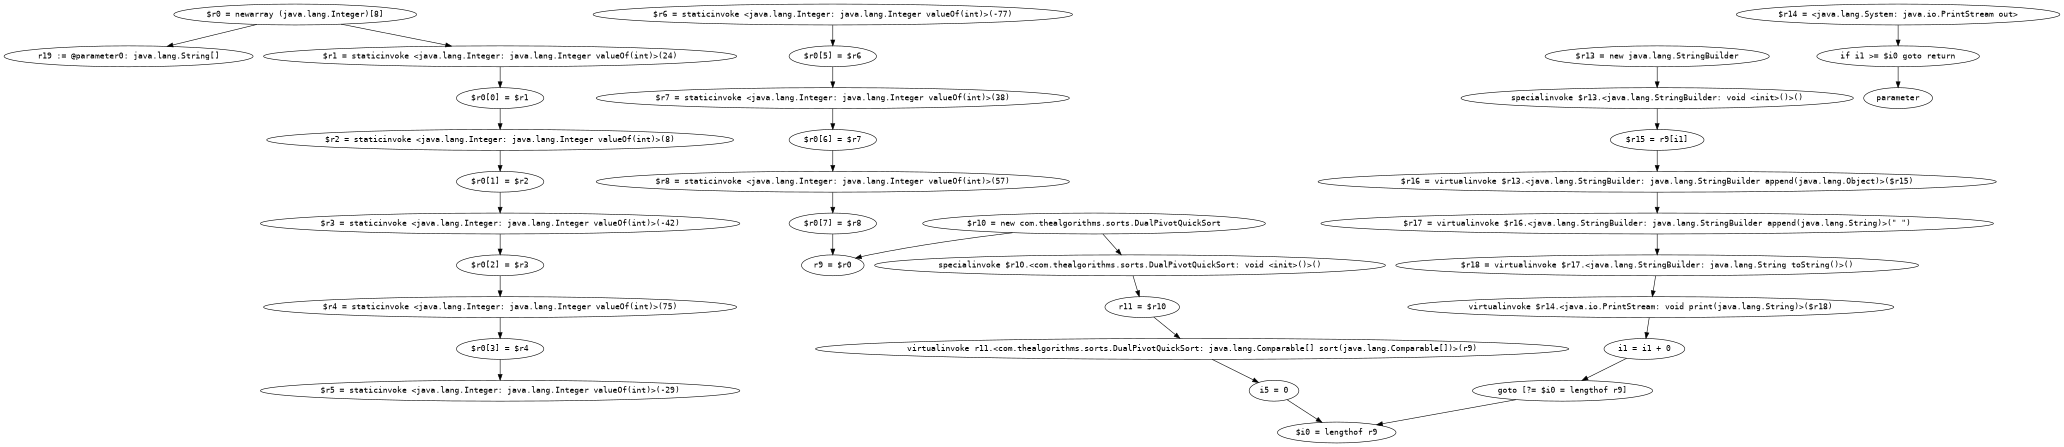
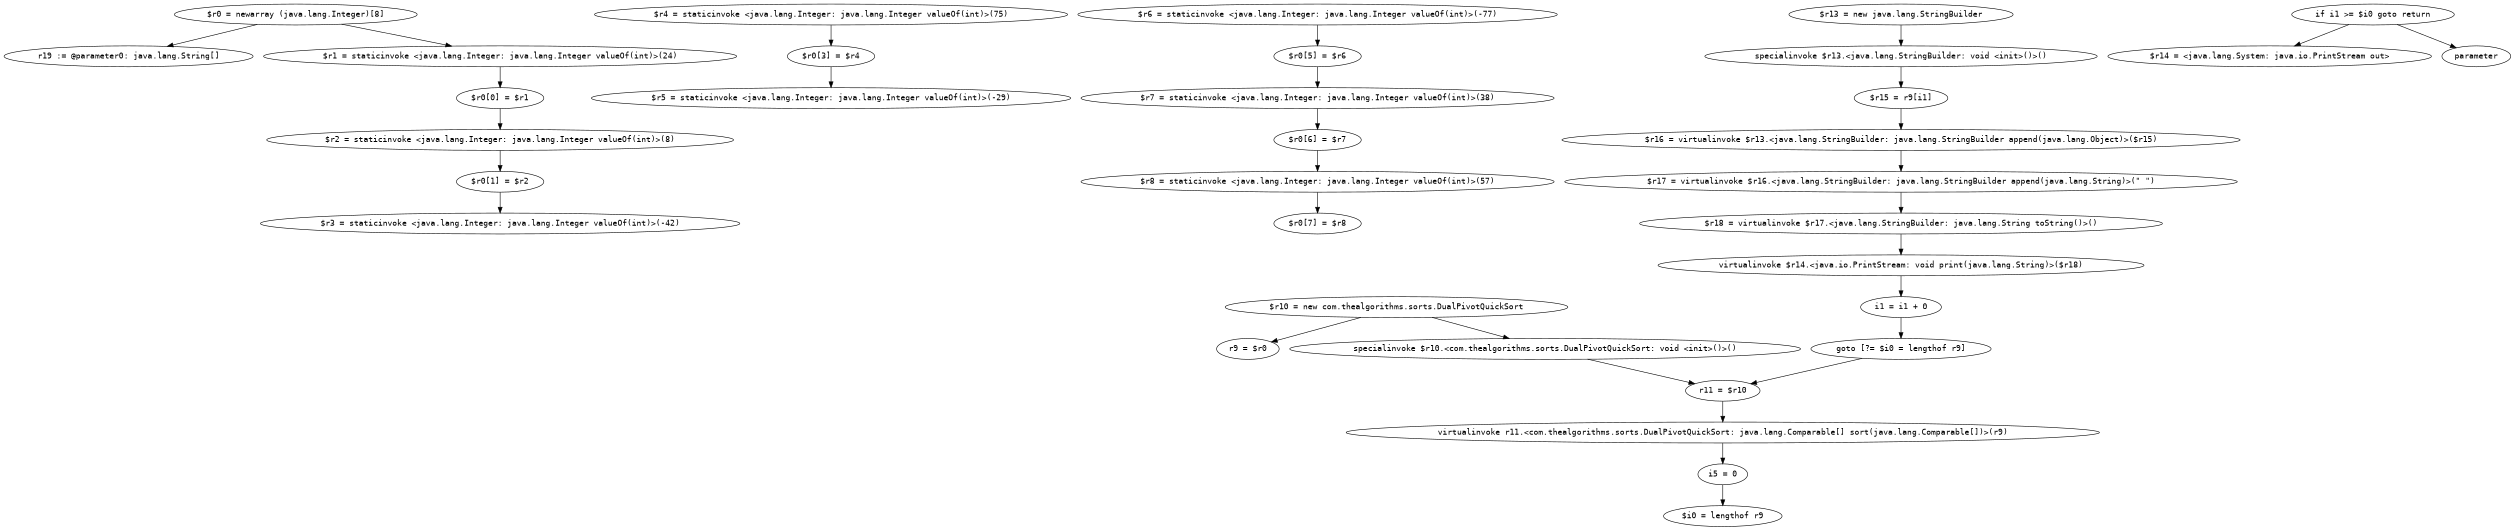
  digraph {
    fontname="DejaVu Sans Mono"
    node [fontname="DejaVu Sans Mono"]
    edge [fontname="DejaVu Sans Mono"]
    "$r0 = newarray (java.lang.Integer)[8]"
    "r19 := @parameter0: java.lang.String[]"
    "$r1 = staticinvoke <java.lang.Integer: java.lang.Integer valueOf(int)>(24)"
    "$r0[0] = $r1"
    "$r2 = staticinvoke <java.lang.Integer: java.lang.Integer valueOf(int)>(8)"
    "$r0[1] = $r2"
    "$r3 = staticinvoke <java.lang.Integer: java.lang.Integer valueOf(int)>(-42)"
-   "$r0[2] = $r3"
    "$r4 = staticinvoke <java.lang.Integer: java.lang.Integer valueOf(int)>(75)"
    "$r0[3] = $r4"
    "$r5 = staticinvoke <java.lang.Integer: java.lang.Integer valueOf(int)>(-29)"
    "$r6 = staticinvoke <java.lang.Integer: java.lang.Integer valueOf(int)>(-77)"
    "$r0[5] = $r6"
    "$r7 = staticinvoke <java.lang.Integer: java.lang.Integer valueOf(int)>(38)"
    "$r0[6] = $r7"
    "$r8 = staticinvoke <java.lang.Integer: java.lang.Integer valueOf(int)>(57)"
    "$r0[7] = $r8"
    "r9 = $r0"
    "$r10 = new com.thealgorithms.sorts.DualPivotQuickSort"
    "specialinvoke $r10.<com.thealgorithms.sorts.DualPivotQuickSort: void <init>()>()"
    "r11 = $r10"
    "virtualinvoke r11.<com.thealgorithms.sorts.DualPivotQuickSort: java.lang.Comparable[] sort(java.lang.Comparable[])>(r9)"
    n23 [label="i5 = 0"]
    "$i0 = lengthof r9"
    "if i1 >= $i0 goto return"
    "$r14 = <java.lang.System: java.io.PrintStream out>"
    n27 [label=parameter]
    "$r13 = new java.lang.StringBuilder"
    "specialinvoke $r13.<java.lang.StringBuilder: void <init>()>()"
    "$r15 = r9[i1]"
    "$r16 = virtualinvoke $r13.<java.lang.StringBuilder: java.lang.StringBuilder append(java.lang.Object)>($r15)"
    "$r17 = virtualinvoke $r16.<java.lang.StringBuilder: java.lang.StringBuilder append(java.lang.String)>(\" \")"
    "$r18 = virtualinvoke $r17.<java.lang.StringBuilder: java.lang.String toString()>()"
    "virtualinvoke $r14.<java.io.PrintStream: void print(java.lang.String)>($r18)"
    n35 [label="i1 = i1 + 0"]
    "goto [?= $i0 = lengthof r9]"
    "$r0 = newarray (java.lang.Integer)[8]" -> "r19 := @parameter0: java.lang.String[]"
    "$r0 = newarray (java.lang.Integer)[8]" -> "$r1 = staticinvoke <java.lang.Integer: java.lang.Integer valueOf(int)>(24)"
    "$r1 = staticinvoke <java.lang.Integer: java.lang.Integer valueOf(int)>(24)" -> "$r0[0] = $r1"
    "$r0[0] = $r1" -> "$r2 = staticinvoke <java.lang.Integer: java.lang.Integer valueOf(int)>(8)"
    "$r2 = staticinvoke <java.lang.Integer: java.lang.Integer valueOf(int)>(8)" -> "$r0[1] = $r2"
    "$r0[1] = $r2" -> "$r3 = staticinvoke <java.lang.Integer: java.lang.Integer valueOf(int)>(-42)"
-   "$r3 = staticinvoke <java.lang.Integer: java.lang.Integer valueOf(int)>(-42)" -> "$r0[2] = $r3"
-   "$r0[2] = $r3" -> "$r4 = staticinvoke <java.lang.Integer: java.lang.Integer valueOf(int)>(75)"
    "$r4 = staticinvoke <java.lang.Integer: java.lang.Integer valueOf(int)>(75)" -> "$r0[3] = $r4"
    "$r0[3] = $r4" -> "$r5 = staticinvoke <java.lang.Integer: java.lang.Integer valueOf(int)>(-29)"
    "$r6 = staticinvoke <java.lang.Integer: java.lang.Integer valueOf(int)>(-77)" -> "$r0[5] = $r6"
    "$r0[5] = $r6" -> "$r7 = staticinvoke <java.lang.Integer: java.lang.Integer valueOf(int)>(38)"
    "$r7 = staticinvoke <java.lang.Integer: java.lang.Integer valueOf(int)>(38)" -> "$r0[6] = $r7"
    "$r0[6] = $r7" -> "$r8 = staticinvoke <java.lang.Integer: java.lang.Integer valueOf(int)>(57)"
    "$r8 = staticinvoke <java.lang.Integer: java.lang.Integer valueOf(int)>(57)" -> "$r0[7] = $r8"
-   "$r0[7] = $r8" -> "r9 = $r0"
    "$r10 = new com.thealgorithms.sorts.DualPivotQuickSort" -> "r9 = $r0"
    "$r10 = new com.thealgorithms.sorts.DualPivotQuickSort" -> "specialinvoke $r10.<com.thealgorithms.sorts.DualPivotQuickSort: void <init>()>()"
    "specialinvoke $r10.<com.thealgorithms.sorts.DualPivotQuickSort: void <init>()>()" -> "r11 = $r10"
    "r11 = $r10" -> "virtualinvoke r11.<com.thealgorithms.sorts.DualPivotQuickSort: java.lang.Comparable[] sort(java.lang.Comparable[])>(r9)"
    "virtualinvoke r11.<com.thealgorithms.sorts.DualPivotQuickSort: java.lang.Comparable[] sort(java.lang.Comparable[])>(r9)" -> n23
    n23 -> "$i0 = lengthof r9"
-   "$r14 = <java.lang.System: java.io.PrintStream out>" -> "if i1 >= $i0 goto return"
+   "if i1 >= $i0 goto return" -> "$r14 = <java.lang.System: java.io.PrintStream out>"
    "if i1 >= $i0 goto return" -> n27
    "$r13 = new java.lang.StringBuilder" -> "specialinvoke $r13.<java.lang.StringBuilder: void <init>()>()"
    "specialinvoke $r13.<java.lang.StringBuilder: void <init>()>()" -> "$r15 = r9[i1]"
    "$r15 = r9[i1]" -> "$r16 = virtualinvoke $r13.<java.lang.StringBuilder: java.lang.StringBuilder append(java.lang.Object)>($r15)"
    "$r16 = virtualinvoke $r13.<java.lang.StringBuilder: java.lang.StringBuilder append(java.lang.Object)>($r15)" -> "$r17 = virtualinvoke $r16.<java.lang.StringBuilder: java.lang.StringBuilder append(java.lang.String)>(\" \")"
    "$r17 = virtualinvoke $r16.<java.lang.StringBuilder: java.lang.StringBuilder append(java.lang.String)>(\" \")" -> "$r18 = virtualinvoke $r17.<java.lang.StringBuilder: java.lang.String toString()>()"
    "$r18 = virtualinvoke $r17.<java.lang.StringBuilder: java.lang.String toString()>()" -> "virtualinvoke $r14.<java.io.PrintStream: void print(java.lang.String)>($r18)"
    "virtualinvoke $r14.<java.io.PrintStream: void print(java.lang.String)>($r18)" -> n35
    n35 -> "goto [?= $i0 = lengthof r9]"
-   "goto [?= $i0 = lengthof r9]" -> "$i0 = lengthof r9"
+   "goto [?= $i0 = lengthof r9]" -> "r11 = $r10"
  }
